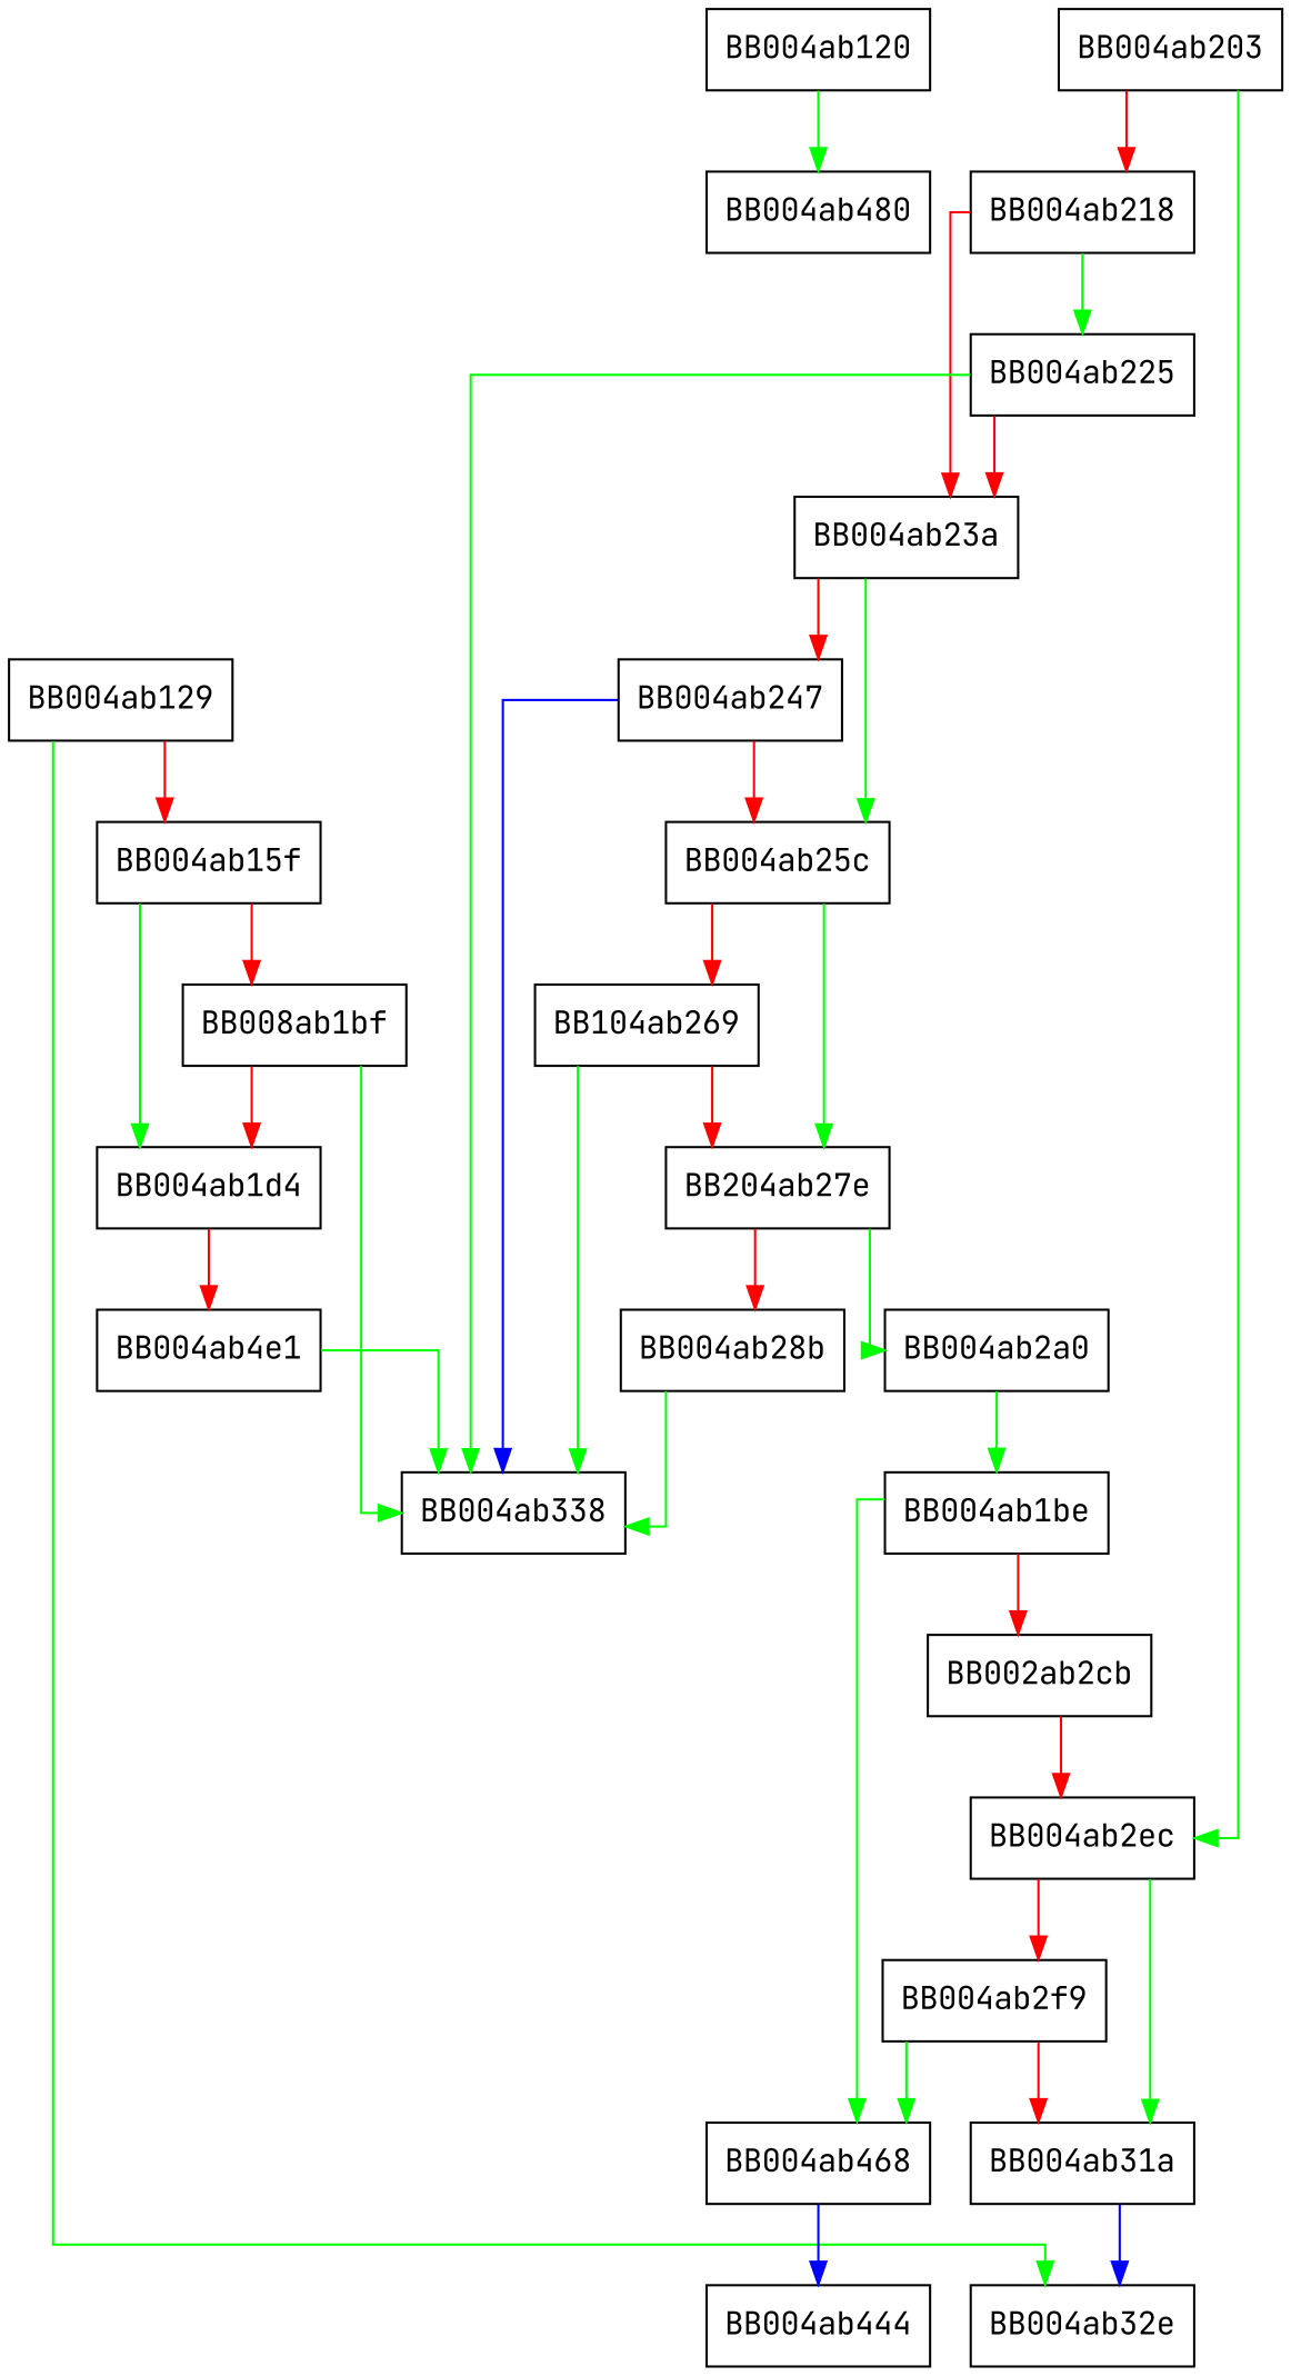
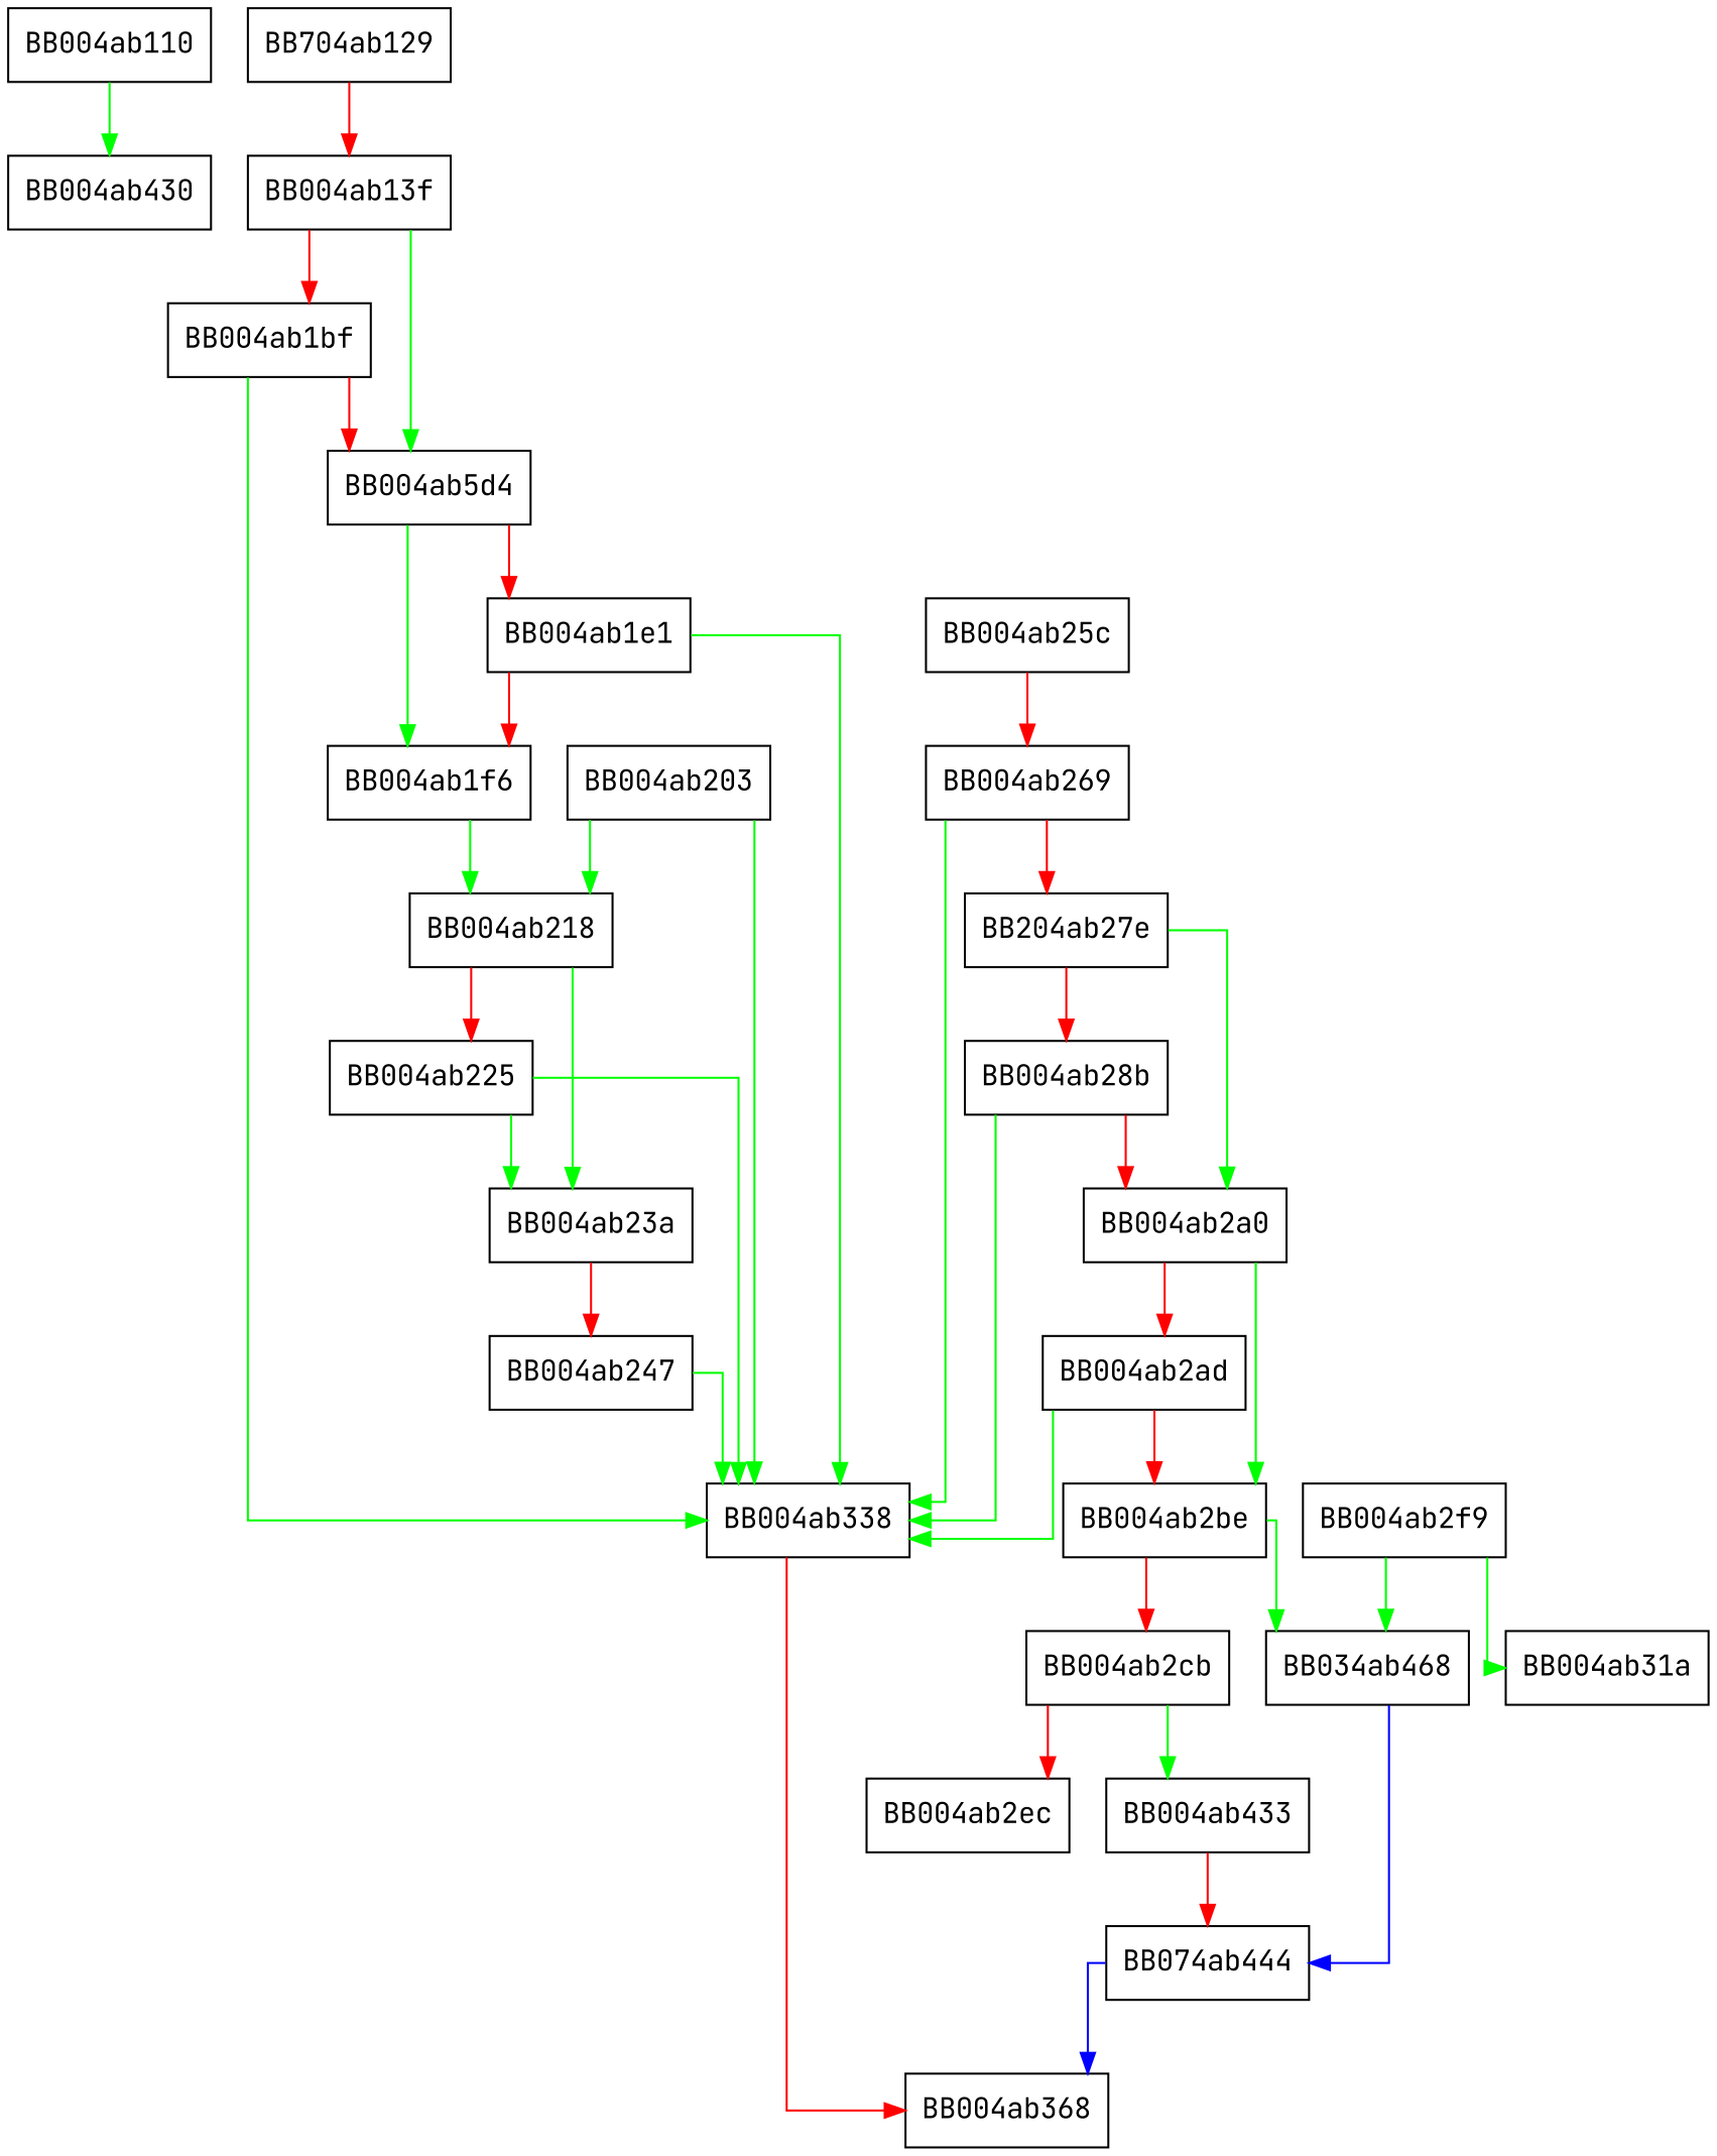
  digraph {
    fontname="JetBrains Mono"
    splines=ortho
    node [fontname="JetBrains Mono" shape=box]
    edge [color=green fontname="JetBrains Mono"]
-   BB004ab120
-   BB004ab430 [label=BB004ab480]
-   BB004ab129
-   BB004ab32e
-   BB004ab13f [label=BB004ab15f]
-   BB004ab1d4
-   BB004ab1bf [label=BB008ab1bf]
-   BB004ab1e1 [label=BB004ab4e1]
+   BB004ab120 [label=BB004ab110]
+   BB004ab430
+   BB004ab129 [label=BB704ab129]
+   BB004ab13f
+   BB004ab1d4 [label=BB004ab5d4]
+   BB004ab1bf
+   BB004ab1f6
+   BB004ab1e1
    BB004ab338
    BB004ab218
+   BB004ab368
    BB004ab23a
    BB004ab225
    BB004ab203
    BB004ab25c
    BB004ab247
    n18 [label=BB204ab27e]
-   BB004ab269 [label=BB104ab269]
+   BB004ab269
    BB004ab2a0
    BB004ab28b
-   BB004ab2be [label=BB004ab1be]
-   BB004ab2cb [label=BB002ab2cb]
-   BB004ab468
+   BB004ab2be
+   BB004ab2ad
+   BB004ab2cb
+   BB004ab468 [label=BB034ab468]
    BB004ab2ec
    BB004ab31a
    BB004ab2f9
-   BB004ab444
+   BB004ab433
+   BB004ab444 [label=BB074ab444]
    BB004ab120 -> BB004ab430
-   BB004ab129 -> BB004ab32e
    BB004ab129 -> BB004ab13f [color=red]
    BB004ab13f -> BB004ab1d4
    BB004ab13f -> BB004ab1bf [color=red]
+   BB004ab1d4 -> BB004ab1f6
    BB004ab1d4 -> BB004ab1e1 [color=red]
    BB004ab1bf -> BB004ab1d4 [color=red]
    BB004ab1bf -> BB004ab338
+   BB004ab1f6 -> BB004ab218
+   BB004ab1e1 -> BB004ab1f6 [color=red]
    BB004ab1e1 -> BB004ab338
-   BB004ab218 -> BB004ab23a [color=red]
-   BB004ab218 -> BB004ab225
-   BB004ab23a -> BB004ab25c
+   BB004ab338 -> BB004ab368 [color=red]
+   BB004ab218 -> BB004ab23a
+   BB004ab218 -> BB004ab225 [color=red]
    BB004ab23a -> BB004ab247 [color=red]
    BB004ab225 -> BB004ab338
-   BB004ab225 -> BB004ab23a [color=red]
-   BB004ab203 -> BB004ab2ec
-   BB004ab203 -> BB004ab218 [color=red]
-   BB004ab25c -> n18
+   BB004ab225 -> BB004ab23a
+   BB004ab203 -> BB004ab338
+   BB004ab203 -> BB004ab218
    BB004ab25c -> BB004ab269 [color=red]
-   BB004ab247 -> BB004ab338 [color=blue]
-   BB004ab247 -> BB004ab25c [color=red]
+   BB004ab247 -> BB004ab338
    n18 -> BB004ab2a0
    n18 -> BB004ab28b [color=red]
    BB004ab269 -> BB004ab338
    BB004ab269 -> n18 [color=red]
    BB004ab2a0 -> BB004ab2be
+   BB004ab2a0 -> BB004ab2ad [color=red]
    BB004ab28b -> BB004ab338
+   BB004ab28b -> BB004ab2a0 [color=red]
    BB004ab2be -> BB004ab2cb [color=red]
    BB004ab2be -> BB004ab468
+   BB004ab2ad -> BB004ab338
+   BB004ab2ad -> BB004ab2be [color=red]
    BB004ab2cb -> BB004ab2ec [color=red]
+   BB004ab2cb -> BB004ab433
    BB004ab468 -> BB004ab444 [color=blue]
-   BB004ab2ec -> BB004ab31a
-   BB004ab2ec -> BB004ab2f9 [color=red]
-   BB004ab31a -> BB004ab32e [color=blue]
    BB004ab2f9 -> BB004ab468
-   BB004ab2f9 -> BB004ab31a [color=red]
+   BB004ab2f9 -> BB004ab31a
+   BB004ab433 -> BB004ab444 [color=red]
+   BB004ab444 -> BB004ab368 [color=blue]
  }
